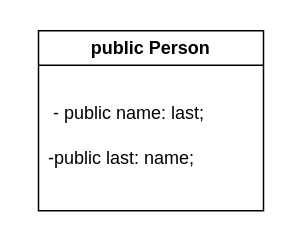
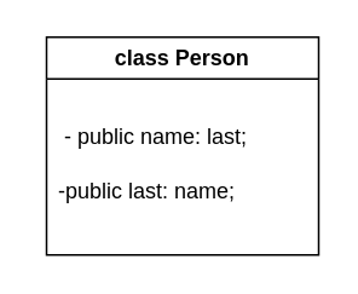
  <mxCell id="0" />
  <mxCell id="1" parent="0" />
- <mxCell id="2" value="public Person" style="swimlane;whiteSpace=wrap;html=1;" vertex="1" parent="1"><mxGeometry x="25" y="20" width="150" height="120" as="geometry" /></mxCell>
+ <mxCell id="2" value="class Person" style="swimlane;whiteSpace=wrap;html=1;" vertex="1" parent="1"><mxGeometry x="25" y="20" width="150" height="120" as="geometry" /></mxCell>
  <mxCell id="3" value="- public name: last;" style="text;html=1;align=center;verticalAlign=middle;resizable=0;points=[];autosize=1;strokeColor=none;fillColor=none;" vertex="1" parent="2"><mxGeometry x="-5" y="40" width="130" height="30" as="geometry" /></mxCell>
  <mxCell id="4" value="-public last: name;" style="text;html=1;align=center;verticalAlign=middle;resizable=0;points=[];autosize=1;strokeColor=none;fillColor=none;" vertex="1" parent="2"><mxGeometry x="-5" y="70" width="120" height="30" as="geometry" /></mxCell>
